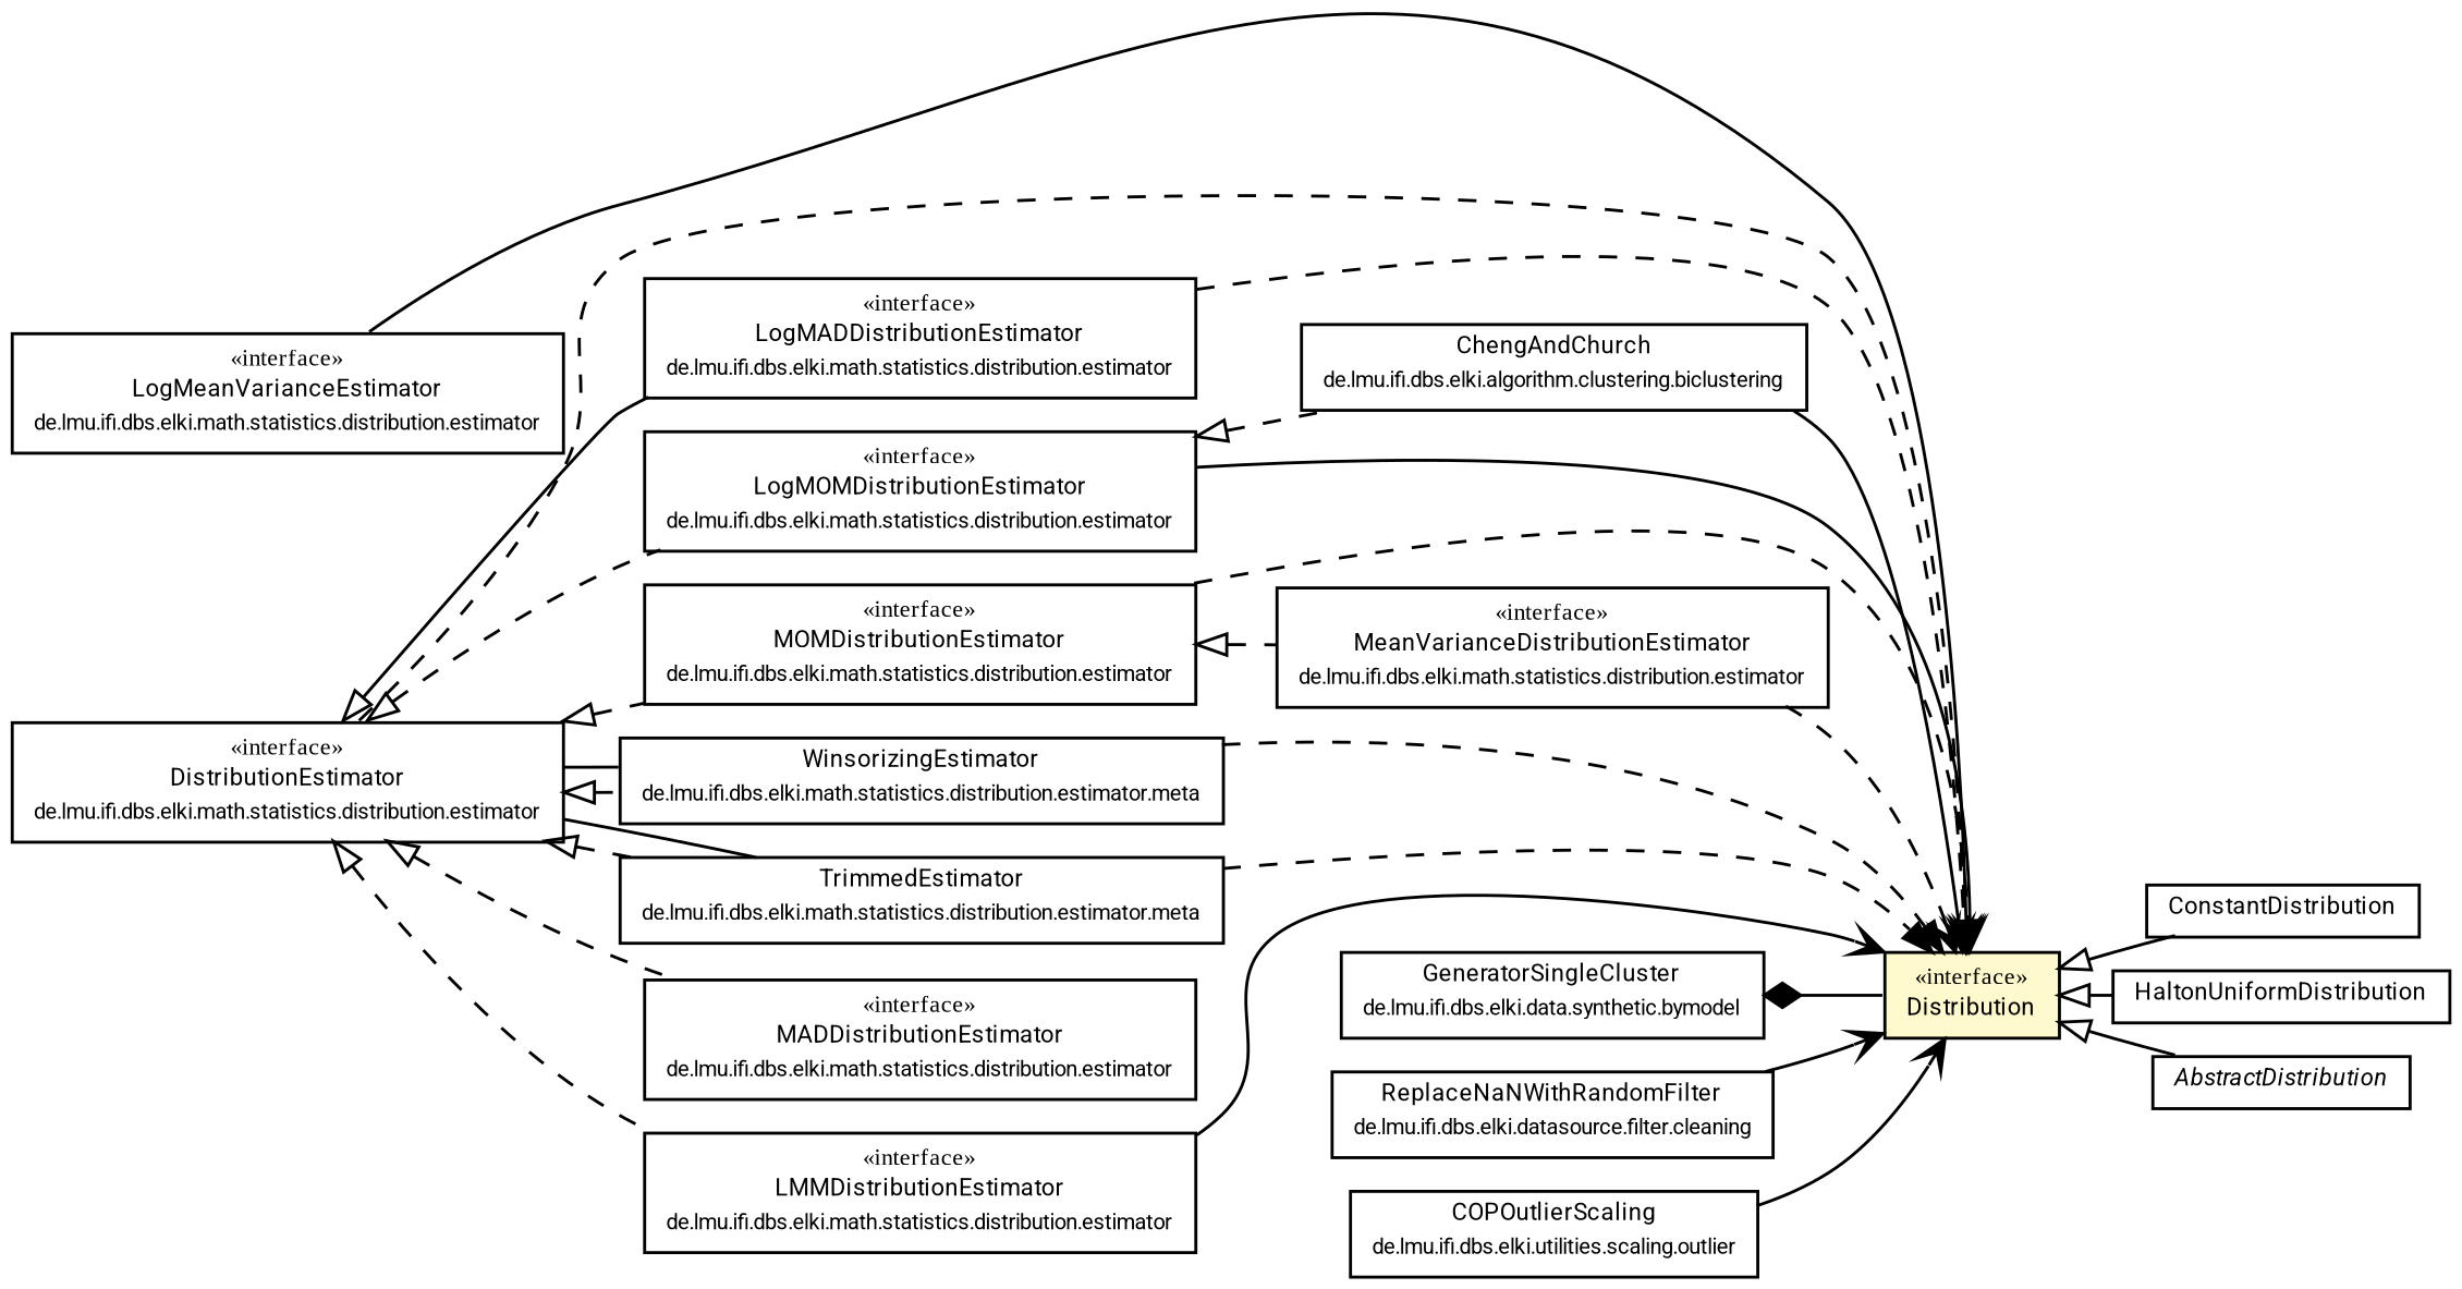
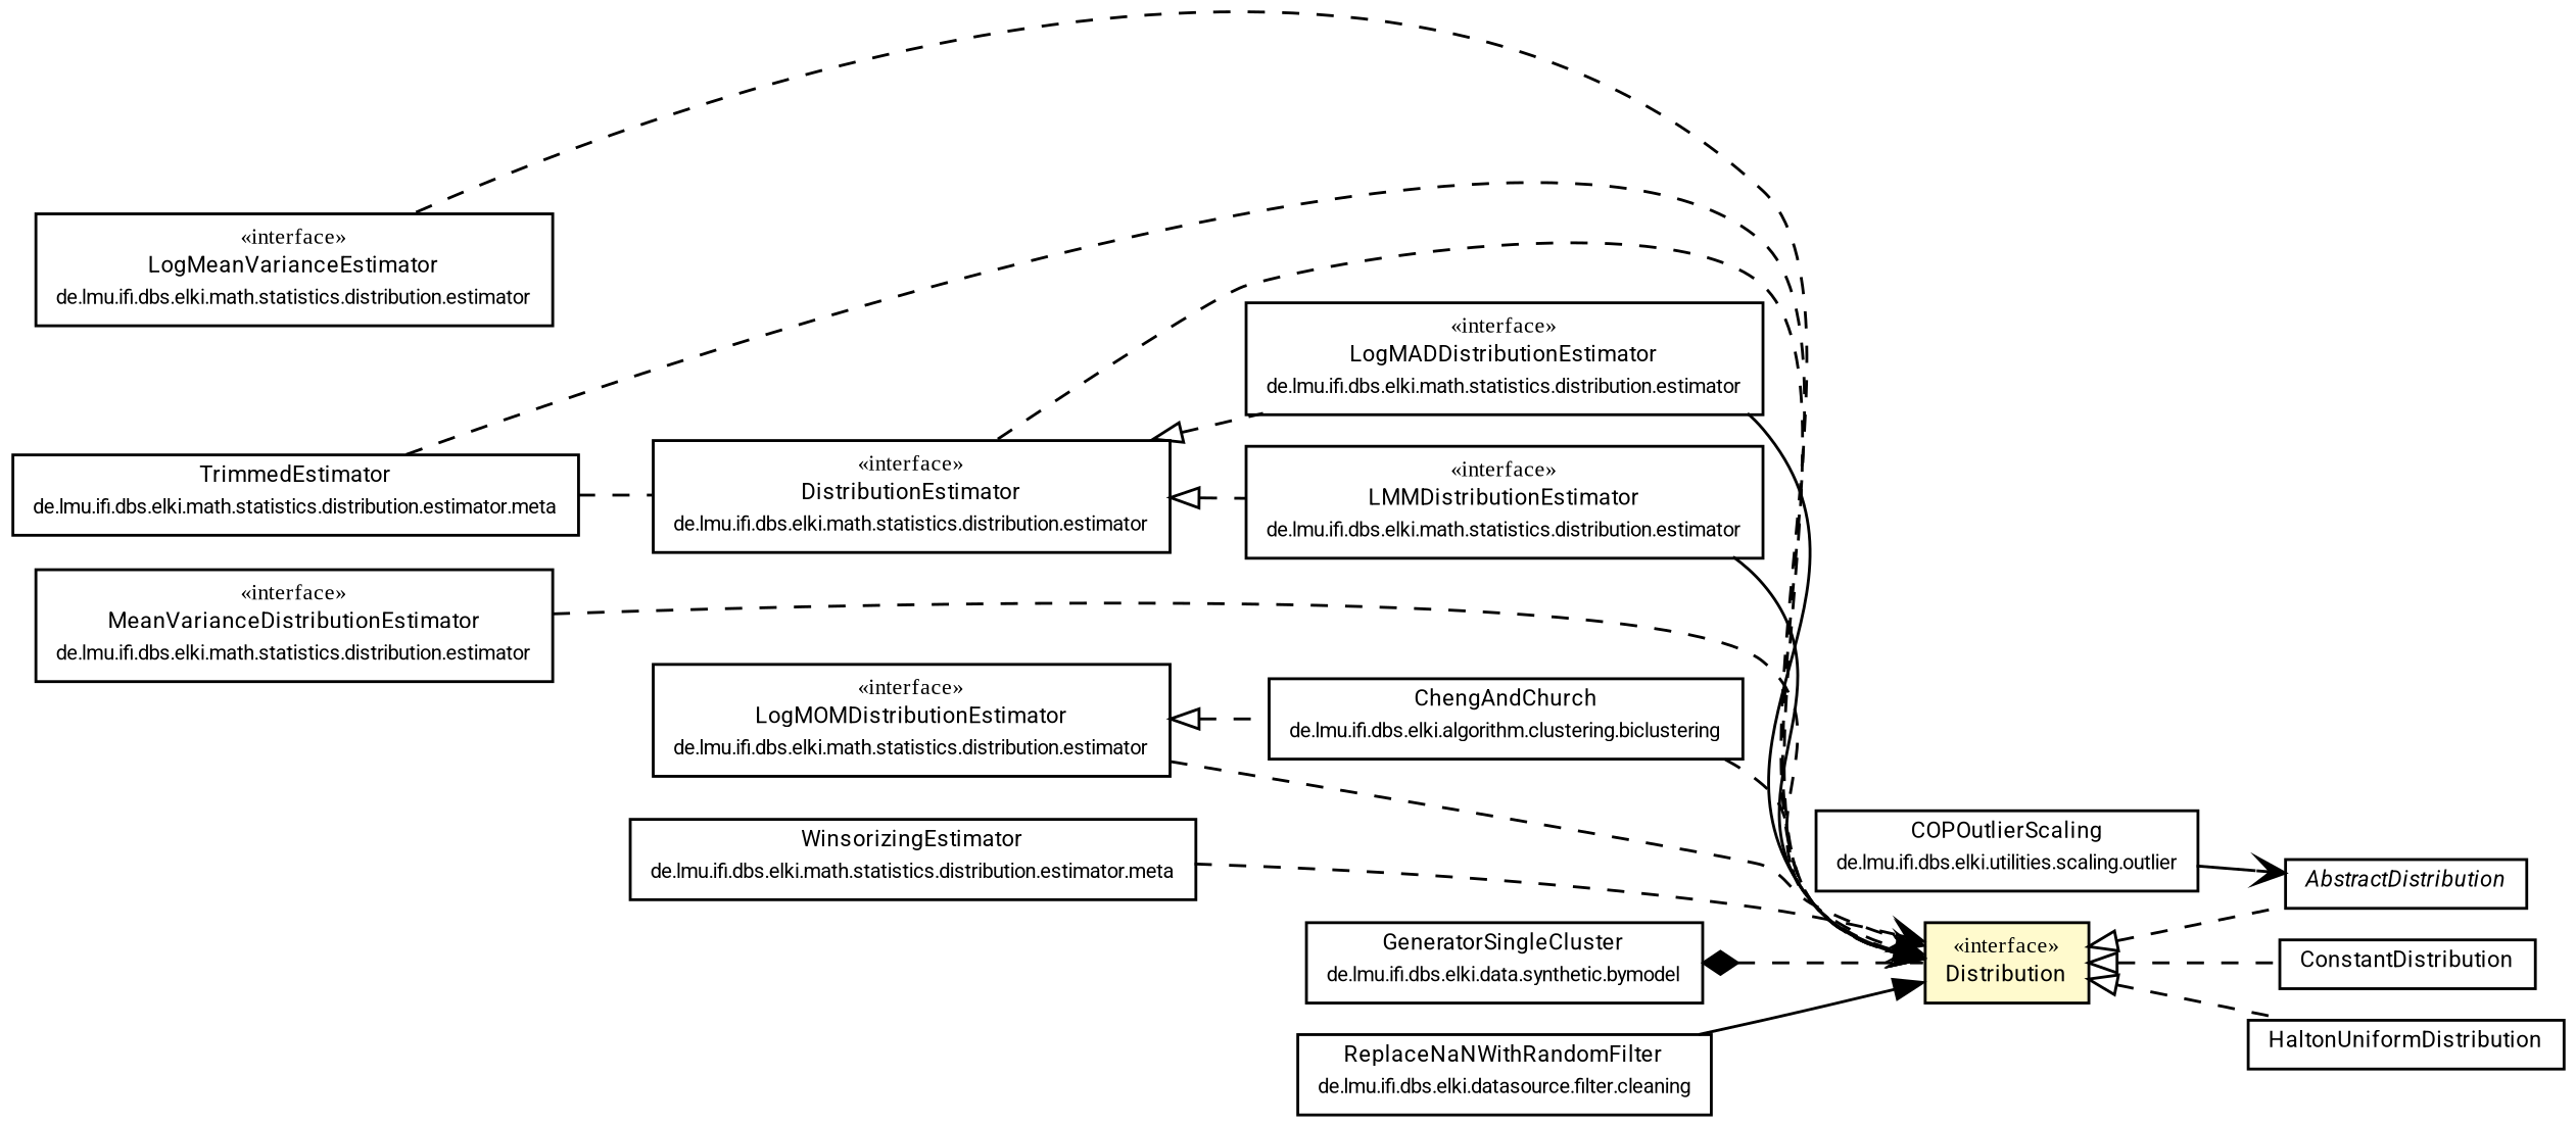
  digraph {
    fontname="Liberation Serif"
    nodesep=0.15
    rankdir=LR
    ranksep=0.25
    node [fontcolor=black fontname="Liberation Serif" fontsize=8 margin=0 shape=plaintext]
    edge [color=black fontname="Liberation Serif" fontsize=7 labelfontname=Roboto labelfontsize=7 weight=9 style=dashed]
    n1 [height=0 label=<<table title="de.lmu.ifi.dbs.elki.algorithm.clustering.biclustering.ChengAndChurch" border="0" cellborder="1" cellspacing="0" cellpadding="2" href="../../../algorithm/clustering/biclustering/ChengAndChurch.html" target="_parent"> 		<tr><td><table border="0" cellspacing="0" cellpadding="1"> 		<tr><td align="center" balign="center"> <font face="Roboto">ChengAndChurch</font> </td></tr> 		<tr><td align="center" balign="center"> <font face="Roboto" point-size="7.0">de.lmu.ifi.dbs.elki.algorithm.clustering.biclustering</font> </td></tr> 		</table></td></tr> 		</table>> width=0]
    n2 [height=0 label=<<table title="de.lmu.ifi.dbs.elki.math.statistics.distribution.Distribution" border="0" cellborder="1" cellspacing="0" cellpadding="2" bgcolor="lemonChiffon" href="Distribution.html" target="_parent"> 		<tr><td><table border="0" cellspacing="0" cellpadding="1"> 		<tr><td align="center" balign="center"> &#171;interface&#187; </td></tr> 		<tr><td align="center" balign="center"> <font face="Roboto">Distribution</font> </td></tr> 		</table></td></tr> 		</table>> width=0]
    n3 [height=0 label=<<table title="de.lmu.ifi.dbs.elki.math.statistics.distribution.ConstantDistribution" border="0" cellborder="1" cellspacing="0" cellpadding="2" href="ConstantDistribution.html" target="_parent"> 		<tr><td><table border="0" cellspacing="0" cellpadding="1"> 		<tr><td align="center" balign="center"> <font face="Roboto">ConstantDistribution</font> </td></tr> 		</table></td></tr> 		</table>> width=0]
    n4 [height=0 label=<<table title="de.lmu.ifi.dbs.elki.math.statistics.distribution.HaltonUniformDistribution" border="0" cellborder="1" cellspacing="0" cellpadding="2" href="HaltonUniformDistribution.html" target="_parent"> 		<tr><td><table border="0" cellspacing="0" cellpadding="1"> 		<tr><td align="center" balign="center"> <font face="Roboto">HaltonUniformDistribution</font> </td></tr> 		</table></td></tr> 		</table>> width=0]
    n5 [height=0 label=<<table title="de.lmu.ifi.dbs.elki.math.statistics.distribution.AbstractDistribution" border="0" cellborder="1" cellspacing="0" cellpadding="2" href="AbstractDistribution.html" target="_parent"> 		<tr><td><table border="0" cellspacing="0" cellpadding="1"> 		<tr><td align="center" balign="center"> <font face="Roboto"><i>AbstractDistribution</i></font> </td></tr> 		</table></td></tr> 		</table>> width=0]
    n6 [height=0 label=<<table title="de.lmu.ifi.dbs.elki.math.statistics.distribution.estimator.LogMeanVarianceEstimator" border="0" cellborder="1" cellspacing="0" cellpadding="2" href="estimator/LogMeanVarianceEstimator.html" target="_parent"> 		<tr><td><table border="0" cellspacing="0" cellpadding="1"> 		<tr><td align="center" balign="center"> &#171;interface&#187; </td></tr> 		<tr><td align="center" balign="center"> <font face="Roboto">LogMeanVarianceEstimator</font> </td></tr> 		<tr><td align="center" balign="center"> <font face="Roboto" point-size="7.0">de.lmu.ifi.dbs.elki.math.statistics.distribution.estimator</font> </td></tr> 		</table></td></tr> 		</table>> width=0]
    n7 [height=0 label=<<table title="de.lmu.ifi.dbs.elki.math.statistics.distribution.estimator.LogMADDistributionEstimator" border="0" cellborder="1" cellspacing="0" cellpadding="2" href="estimator/LogMADDistributionEstimator.html" target="_parent"> 		<tr><td><table border="0" cellspacing="0" cellpadding="1"> 		<tr><td align="center" balign="center"> &#171;interface&#187; </td></tr> 		<tr><td align="center" balign="center"> <font face="Roboto">LogMADDistributionEstimator</font> </td></tr> 		<tr><td align="center" balign="center"> <font face="Roboto" point-size="7.0">de.lmu.ifi.dbs.elki.math.statistics.distribution.estimator</font> </td></tr> 		</table></td></tr> 		</table>> width=0]
    n8 [height=0 label=<<table title="de.lmu.ifi.dbs.elki.math.statistics.distribution.estimator.MeanVarianceDistributionEstimator" border="0" cellborder="1" cellspacing="0" cellpadding="2" href="estimator/MeanVarianceDistributionEstimator.html" target="_parent"> 		<tr><td><table border="0" cellspacing="0" cellpadding="1"> 		<tr><td align="center" balign="center"> &#171;interface&#187; </td></tr> 		<tr><td align="center" balign="center"> <font face="Roboto">MeanVarianceDistributionEstimator</font> </td></tr> 		<tr><td align="center" balign="center"> <font face="Roboto" point-size="7.0">de.lmu.ifi.dbs.elki.math.statistics.distribution.estimator</font> </td></tr> 		</table></td></tr> 		</table>> width=0]
    n9 [height=0 label=<<table title="de.lmu.ifi.dbs.elki.math.statistics.distribution.estimator.LogMOMDistributionEstimator" border="0" cellborder="1" cellspacing="0" cellpadding="2" href="estimator/LogMOMDistributionEstimator.html" target="_parent"> 		<tr><td><table border="0" cellspacing="0" cellpadding="1"> 		<tr><td align="center" balign="center"> &#171;interface&#187; </td></tr> 		<tr><td align="center" balign="center"> <font face="Roboto">LogMOMDistributionEstimator</font> </td></tr> 		<tr><td align="center" balign="center"> <font face="Roboto" point-size="7.0">de.lmu.ifi.dbs.elki.math.statistics.distribution.estimator</font> </td></tr> 		</table></td></tr> 		</table>> width=0]
    n10 [height=0 label=<<table title="de.lmu.ifi.dbs.elki.math.statistics.distribution.estimator.DistributionEstimator" border="0" cellborder="1" cellspacing="0" cellpadding="2" href="estimator/DistributionEstimator.html" target="_parent"> 		<tr><td><table border="0" cellspacing="0" cellpadding="1"> 		<tr><td align="center" balign="center"> &#171;interface&#187; </td></tr> 		<tr><td align="center" balign="center"> <font face="Roboto">DistributionEstimator</font> </td></tr> 		<tr><td align="center" balign="center"> <font face="Roboto" point-size="7.0">de.lmu.ifi.dbs.elki.math.statistics.distribution.estimator</font> </td></tr> 		</table></td></tr> 		</table>> width=0]
-   n11 [height=0 label=<<table title="de.lmu.ifi.dbs.elki.math.statistics.distribution.estimator.MOMDistributionEstimator" border="0" cellborder="1" cellspacing="0" cellpadding="2" href="estimator/MOMDistributionEstimator.html" target="_parent"> 		<tr><td><table border="0" cellspacing="0" cellpadding="1"> 		<tr><td align="center" balign="center"> &#171;interface&#187; </td></tr> 		<tr><td align="center" balign="center"> <font face="Roboto">MOMDistributionEstimator</font> </td></tr> 		<tr><td align="center" balign="center"> <font face="Roboto" point-size="7.0">de.lmu.ifi.dbs.elki.math.statistics.distribution.estimator</font> </td></tr> 		</table></td></tr> 		</table>> width=0]
    n12 [height=0 label=<<table title="de.lmu.ifi.dbs.elki.math.statistics.distribution.estimator.meta.WinsorizingEstimator" border="0" cellborder="1" cellspacing="0" cellpadding="2" href="estimator/meta/WinsorizingEstimator.html" target="_parent"> 		<tr><td><table border="0" cellspacing="0" cellpadding="1"> 		<tr><td align="center" balign="center"> <font face="Roboto">WinsorizingEstimator</font> </td></tr> 		<tr><td align="center" balign="center"> <font face="Roboto" point-size="7.0">de.lmu.ifi.dbs.elki.math.statistics.distribution.estimator.meta</font> </td></tr> 		</table></td></tr> 		</table>> width=0]
    n13 [height=0 label=<<table title="de.lmu.ifi.dbs.elki.math.statistics.distribution.estimator.meta.TrimmedEstimator" border="0" cellborder="1" cellspacing="0" cellpadding="2" href="estimator/meta/TrimmedEstimator.html" target="_parent"> 		<tr><td><table border="0" cellspacing="0" cellpadding="1"> 		<tr><td align="center" balign="center"> <font face="Roboto">TrimmedEstimator</font> </td></tr> 		<tr><td align="center" balign="center"> <font face="Roboto" point-size="7.0">de.lmu.ifi.dbs.elki.math.statistics.distribution.estimator.meta</font> </td></tr> 		</table></td></tr> 		</table>> width=0]
-   n14 [height=0 label=<<table title="de.lmu.ifi.dbs.elki.math.statistics.distribution.estimator.MADDistributionEstimator" border="0" cellborder="1" cellspacing="0" cellpadding="2" href="estimator/MADDistributionEstimator.html" target="_parent"> 		<tr><td><table border="0" cellspacing="0" cellpadding="1"> 		<tr><td align="center" balign="center"> &#171;interface&#187; </td></tr> 		<tr><td align="center" balign="center"> <font face="Roboto">MADDistributionEstimator</font> </td></tr> 		<tr><td align="center" balign="center"> <font face="Roboto" point-size="7.0">de.lmu.ifi.dbs.elki.math.statistics.distribution.estimator</font> </td></tr> 		</table></td></tr> 		</table>> width=0]
    n15 [height=0 label=<<table title="de.lmu.ifi.dbs.elki.math.statistics.distribution.estimator.LMMDistributionEstimator" border="0" cellborder="1" cellspacing="0" cellpadding="2" href="estimator/LMMDistributionEstimator.html" target="_parent"> 		<tr><td><table border="0" cellspacing="0" cellpadding="1"> 		<tr><td align="center" balign="center"> &#171;interface&#187; </td></tr> 		<tr><td align="center" balign="center"> <font face="Roboto">LMMDistributionEstimator</font> </td></tr> 		<tr><td align="center" balign="center"> <font face="Roboto" point-size="7.0">de.lmu.ifi.dbs.elki.math.statistics.distribution.estimator</font> </td></tr> 		</table></td></tr> 		</table>> width=0]
    n16 [height=0 label=<<table title="de.lmu.ifi.dbs.elki.data.synthetic.bymodel.GeneratorSingleCluster" border="0" cellborder="1" cellspacing="0" cellpadding="2" href="../../../data/synthetic/bymodel/GeneratorSingleCluster.html" target="_parent"> 		<tr><td><table border="0" cellspacing="0" cellpadding="1"> 		<tr><td align="center" balign="center"> <font face="Roboto">GeneratorSingleCluster</font> </td></tr> 		<tr><td align="center" balign="center"> <font face="Roboto" point-size="7.0">de.lmu.ifi.dbs.elki.data.synthetic.bymodel</font> </td></tr> 		</table></td></tr> 		</table>> width=0]
    n17 [height=0 label=<<table title="de.lmu.ifi.dbs.elki.datasource.filter.cleaning.ReplaceNaNWithRandomFilter" border="0" cellborder="1" cellspacing="0" cellpadding="2" href="../../../datasource/filter/cleaning/ReplaceNaNWithRandomFilter.html" target="_parent"> 		<tr><td><table border="0" cellspacing="0" cellpadding="1"> 		<tr><td align="center" balign="center"> <font face="Roboto">ReplaceNaNWithRandomFilter</font> </td></tr> 		<tr><td align="center" balign="center"> <font face="Roboto" point-size="7.0">de.lmu.ifi.dbs.elki.datasource.filter.cleaning</font> </td></tr> 		</table></td></tr> 		</table>> width=0]
    n18 [height=0 label=<<table title="de.lmu.ifi.dbs.elki.utilities.scaling.outlier.COPOutlierScaling" border="0" cellborder="1" cellspacing="0" cellpadding="2" href="../../../utilities/scaling/outlier/COPOutlierScaling.html" target="_parent"> 		<tr><td><table border="0" cellspacing="0" cellpadding="1"> 		<tr><td align="center" balign="center"> <font face="Roboto">COPOutlierScaling</font> </td></tr> 		<tr><td align="center" balign="center"> <font face="Roboto" point-size="7.0">de.lmu.ifi.dbs.elki.utilities.scaling.outlier</font> </td></tr> 		</table></td></tr> 		</table>> width=0]
-   n1 -> n2 [arrowhead=open weight=1 style=""]
-   n2 -> n3 [arrowtail=empty dir=back style=solid]
-   n2 -> n4 [arrowtail=empty dir=back style=solid]
-   n2 -> n5 [arrowtail=empty dir=back style=solid]
-   n6 -> n2 [arrowhead=open style=solid weight=0]
-   n7 -> n2 [arrowhead=open weight=0]
-   n8 -> n2 [arrowhead=open weight=0]
+   n1 -> n2 [arrowhead=open weight=1]
+   n2 -> n3 [arrowtail=empty dir=back]
+   n2 -> n4 [arrowtail=empty dir=back]
+   n2 -> n5 [arrowtail=empty dir=back]
+   n6 -> n2 [arrowhead=open weight=0]
+   n7 -> n2 [arrowhead=open style=solid weight=0]
+   n8 -> n2 [arrowhead=normal weight=0]
    n9 -> n1 [arrowtail=empty dir=back]
-   n9 -> n2 [arrowhead=open style=solid weight=0]
-   n10 -> n2 [arrowhead=normal weight=0]
-   n10 -> n7 [arrowtail=empty dir=back style=solid]
-   n10 -> n9 [arrowtail=empty dir=back]
-   n10 -> n11 [arrowtail=empty dir=back]
-   n10 -> n12 [arrowtail=empty dir=back]
-   n10 -> n13 [arrowtail=empty dir=back]
-   n10 -> n14 [arrowtail=empty dir=back]
+   n9 -> n2 [arrowhead=open weight=0]
+   n10 -> n2 [arrowhead=open weight=0]
+   n10 -> n7 [arrowtail=empty dir=back]
    n10 -> n15 [arrowtail=empty dir=back]
-   n11 -> n2 [arrowhead=open weight=0]
-   n11 -> n8 [arrowtail=empty dir=back]
-   n12 -> n2 [arrowhead=normal weight=0]
-   n12 -> n10 [arrowhead=none weight=2 style=""]
-   n13 -> n2 [arrowhead=normal weight=0]
-   n13 -> n10 [arrowhead=none weight=2 style=""]
+   n12 -> n2 [arrowhead=open weight=0]
+   n13 -> n2 [arrowhead=open weight=0]
+   n13 -> n10 [arrowhead=none weight=2]
    n15 -> n2 [arrowhead=open style=solid weight=0]
-   n16 -> n2 [arrowhead=none arrowtail=diamond dir=back weight=6 style=""]
-   n17 -> n2 [arrowhead=open weight=1 style=""]
-   n18 -> n2 [arrowhead=open weight=1 style=""]
+   n16 -> n2 [arrowhead=none arrowtail=diamond dir=back weight=6]
+   n17 -> n2 [arrowhead=normal weight=1 style=""]
+   n18 -> n5 [arrowhead=open weight=1 style=""]
  }
